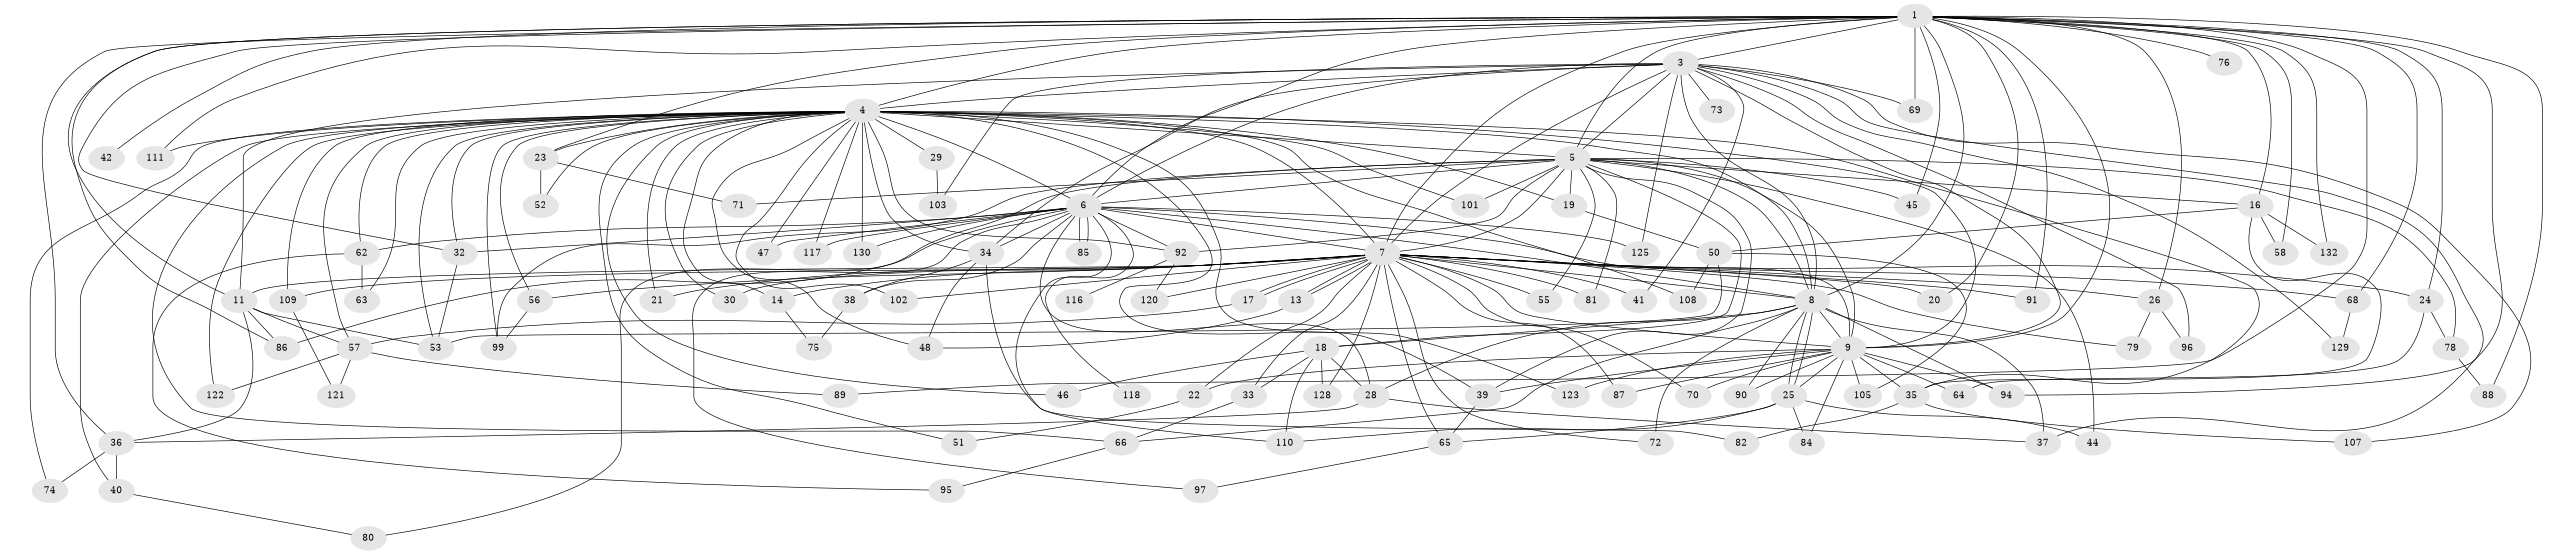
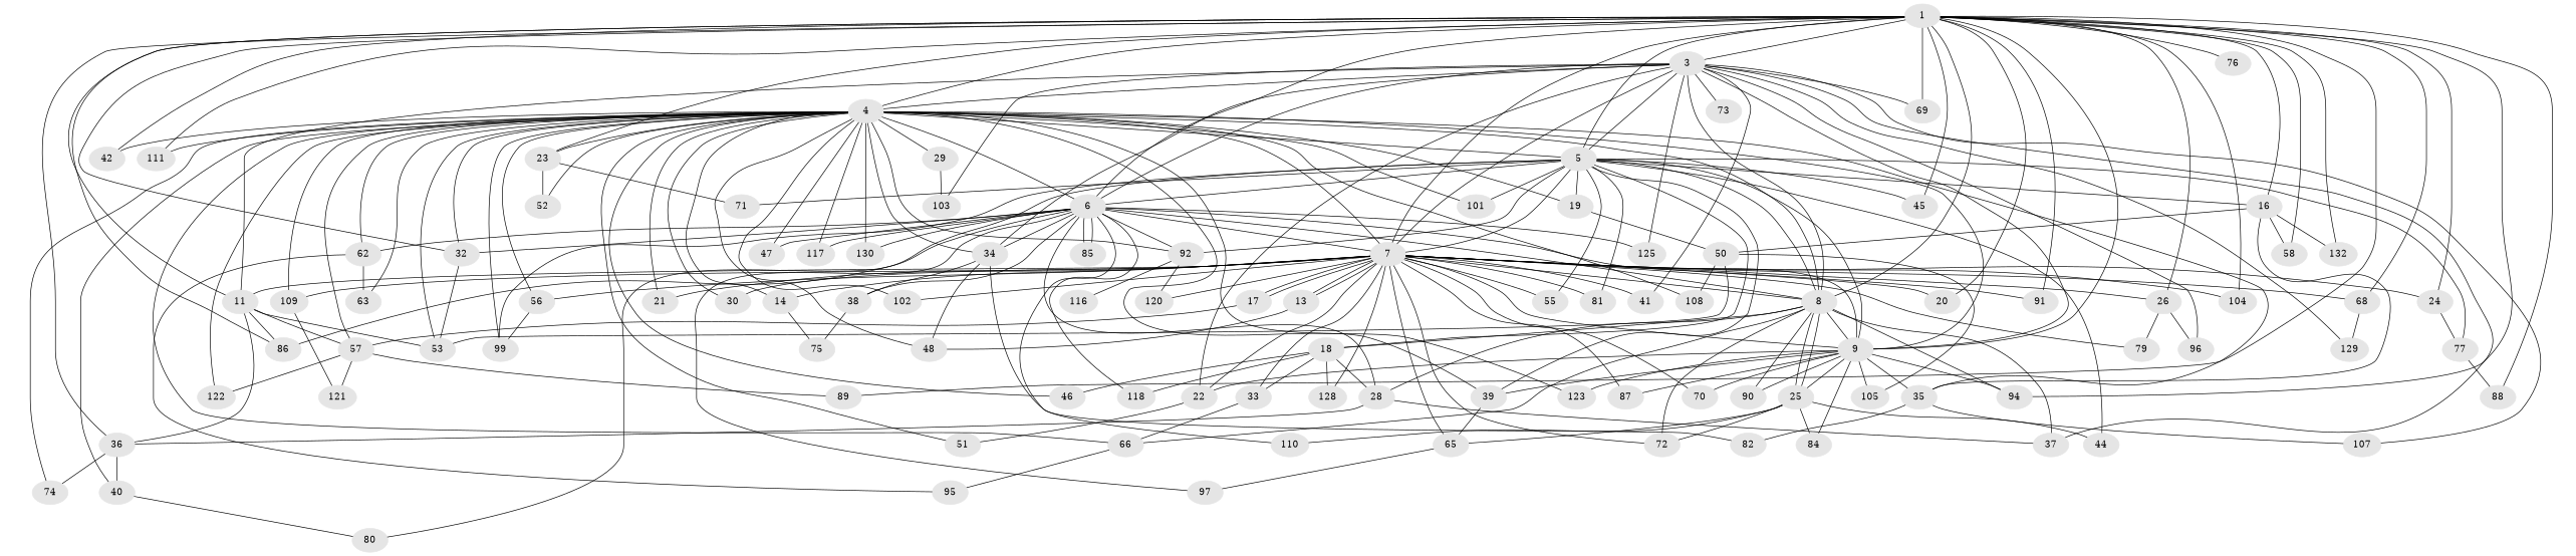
  graph {
    node [color=gray90 style=filled]
    1 [super="+2"]
    3 [super="+12"]
    4 [super="+10"]
    5 [super="+43"]
    6 [super="+54"]
    7 [super="+27"]
    8 [super="+31"]
    9 [super="+93"]
    11 [super="+15"]
    16 [super="+49"]
    20
    23
    24
    26
    32
    36 [super="+67"]
    42
    45
    58
    n20 [label=69]
    68
    76
    86 [super="+127"]
    88
    89
    91
    94 [super="+119"]
+   104
    111
    132
    22 [super="+69"]
    34 [super="+60"]
    37 [super="+113"]
    41
    73
    96
    103
    107
    125
    129
    14
    19 [super="+77"]
    21
    29
    30
    35 [super="+83"]
    39 [super="+124"]
    40
    46
    47
    48
    51
    52
    53 [super="+61"]
    56
    57 [super="+100"]
    62
    63
    66
    74
    92 [super="+126"]
    101
    102
    108
    109
    117
    122
    123
    130
    99
    18
    44
    55
    71
-   78
+   78 [label=77]
    80
    81
    28 [super="+131"]
    38
    82
    85
    97
    118
    13 [super="+114"]
    17
    33 [super="+115"]
    65 [super="+112"]
    70
    72 [super="+98"]
    79
    87
    120
    128
    25
    90
-   64
    84
    105
    50 [super="+106"]
    110
    75
    121
    95
    116
    1 -- 3 [weight=2]
    1 -- 4 [weight=4]
    1 -- 5 [weight=2]
    1 -- 6 [weight=2]
    1 -- 7 [weight=2]
    1 -- 8 [weight=2]
    1 -- 9 [weight=2]
    1 -- 11
    1 -- 16
    1 -- 20
    1 -- 23
    1 -- 24
    1 -- 26
    1 -- 32
    1 -- 36
    1 -- 42
    1 -- 45
    1 -- 58
    1 -- n20
    1 -- 68
    1 -- 76 [weight=2]
    1 -- 86
    1 -- 88
    1 -- 89
    1 -- 91
    1 -- 94
+   1 -- 104
    1 -- 111
    1 -- 132
    3 -- 4 [weight=2]
    3 -- 5
    3 -- 6
    3 -- 7
    3 -- 8 [weight=2]
    3 -- 9
    3 -- 11
    3 -- n20
+   3 -- 22
    3 -- 34
    3 -- 37
    3 -- 41
    3 -- 73
    3 -- 96
    3 -- 103
    3 -- 107
    3 -- 125
    3 -- 129
    4 -- 5 [weight=2]
    4 -- 6 [weight=2]
    4 -- 7 [weight=2]
    4 -- 8 [weight=2]
    4 -- 9 [weight=2]
    4 -- 23
    4 -- 32
+   4 -- 42
    4 -- 111
    4 -- 34
    4 -- 14
    4 -- 19 [weight=2]
    4 -- 21
    4 -- 29
    4 -- 30
    4 -- 35
    4 -- 39
    4 -- 40
    4 -- 46
    4 -- 47
    4 -- 48
    4 -- 51
    4 -- 52
    4 -- 53
    4 -- 56
    4 -- 57
    4 -- 62
    4 -- 63
    4 -- 66
    4 -- 74
    4 -- 92
    4 -- 101
    4 -- 102
    4 -- 108
    4 -- 109
    4 -- 117
    4 -- 122
    4 -- 123
    4 -- 130
    4 -- 99
    5 -- 6
    5 -- 7
    5 -- 8
    5 -- 9
    5 -- 16
    5 -- 45
    5 -- 19
    5 -- 39
    5 -- 92
    5 -- 101
    5 -- 99
    5 -- 18
    5 -- 44
    5 -- 55
    5 -- 71
    5 -- 78
    5 -- 80
    5 -- 81
    6 -- 7
    6 -- 8 [weight=2]
    6 -- 9
    6 -- 32
    6 -- 86
    6 -- 34
    6 -- 125
    6 -- 47
    6 -- 62
    6 -- 92
    6 -- 117
    6 -- 130
    6 -- 28
    6 -- 38
    6 -- 82
    6 -- 85
    6 -- 85
    6 -- 97
    6 -- 118
    7 -- 8
    7 -- 9
    7 -- 11
    7 -- 20
    7 -- 24 [weight=2]
    7 -- 26
    7 -- 68
    7 -- 91
+   7 -- 104
    7 -- 22
    7 -- 41
    7 -- 14
    7 -- 21
    7 -- 30
    7 -- 56
    7 -- 102
    7 -- 109
    7 -- 55
    7 -- 81
    7 -- 13
    7 -- 13
    7 -- 17
    7 -- 17
    7 -- 33
    7 -- 65
    7 -- 70
    7 -- 72
    7 -- 79
    7 -- 87
    7 -- 120
    7 -- 128
    8 -- 9
    8 -- 94
    8 -- 37
    8 -- 66
    8 -- 18
    8 -- 28
    8 -- 72
    8 -- 25
    8 -- 25
    8 -- 90
    9 -- 94
    9 -- 22
    9 -- 35
    9 -- 39
    9 -- 123
    9 -- 70
    9 -- 87
    9 -- 25
    9 -- 90
-   9 -- 64
    9 -- 84
    9 -- 105
    11 -- 36
    11 -- 86
    11 -- 53
    11 -- 57
    16 -- 58
    16 -- 132
    16 -- 35
    16 -- 50
    23 -- 52
    23 -- 71
    24 -- 78
-   24 -- 64
    26 -- 96
    26 -- 79
    32 -- 53
    36 -- 40
    36 -- 74
    68 -- 129
    22 -- 51
    34 -- 48
    34 -- 38
    34 -- 110
    14 -- 75
    19 -- 50
    29 -- 103
    35 -- 107
    35 -- 82
    39 -- 65
    40 -- 80
    56 -- 99
    57 -- 89
    57 -- 122
    57 -- 121
    62 -- 63
    62 -- 95
    66 -- 95
    92 -- 120
    92 -- 116
    109 -- 121
    18 -- 46
    18 -- 28
-   18 -- 110
+   18 -- 118
    18 -- 33
    18 -- 128
    78 -- 88
    28 -- 36
    28 -- 37
    38 -- 75
    13 -- 48
    17 -- 57
    33 -- 66
    65 -- 97
    25 -- 44
    25 -- 65
+   25 -- 72
    25 -- 84
    25 -- 110
    50 -- 53
    50 -- 108
    50 -- 105
  }
